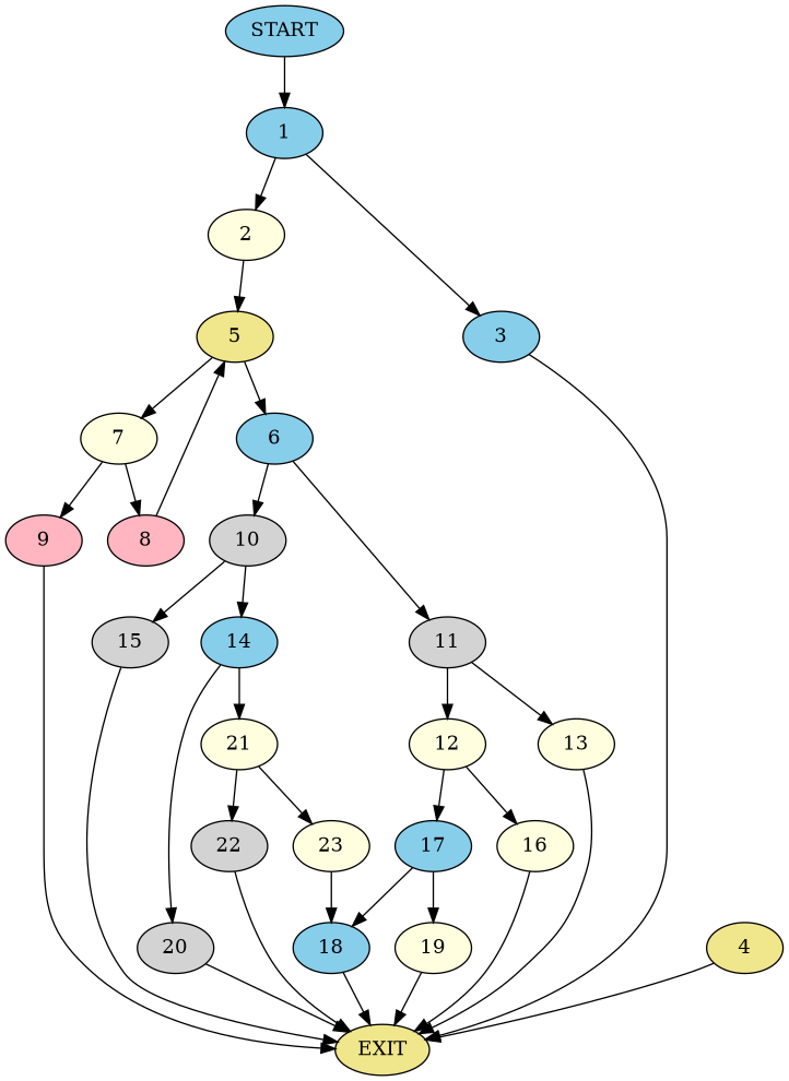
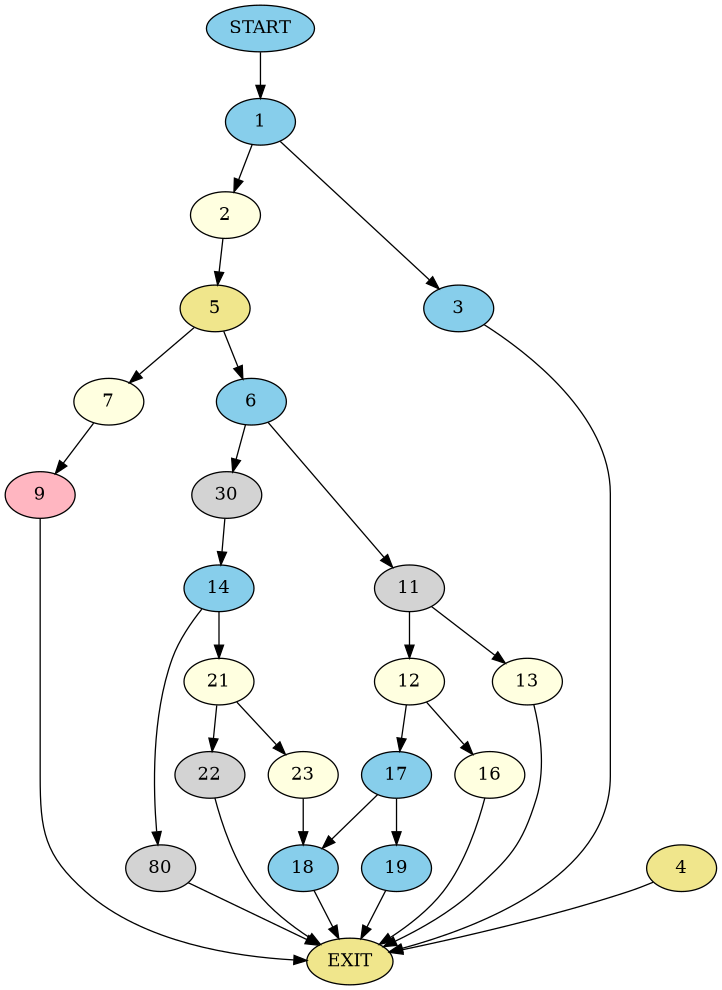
  digraph {
    node [fillcolor=lightyellow style=filled]
    n1 [fillcolor=skyblue label=START]
    1 [fillcolor=skyblue]
    2
    3 [fillcolor=skyblue]
    n5 [fillcolor=khaki label=EXIT]
    5 [fillcolor=khaki]
    4 [fillcolor=khaki]
    6 [fillcolor=skyblue]
    7
-   10 [fillcolor=lightgrey]
+   10 [fillcolor=lightgrey label=30]
    11 [fillcolor=lightgrey]
-   8 [fillcolor=lightpink]
    9 [fillcolor=lightpink]
    14 [fillcolor=skyblue]
-   15 [fillcolor=lightgrey]
    12
    13
-   20 [fillcolor=lightgrey]
+   20 [fillcolor=lightgrey label=80]
    21
    16
    17 [fillcolor=skyblue]
    18 [fillcolor=skyblue]
-   19
+   19 [fillcolor=skyblue]
    22 [fillcolor=lightgrey]
    23
    n1 -> 1
    1 -> 2
    1 -> 3
    2 -> 5
    3 -> n5
    5 -> 6
    5 -> 7
    4 -> n5
    6 -> 10
    6 -> 11
-   7 -> 8
    7 -> 9
    10 -> 14
-   10 -> 15
    11 -> 12
    11 -> 13
-   8 -> 5
    9 -> n5
    14 -> 20
    14 -> 21
-   15 -> n5
    12 -> 16
    12 -> 17
    13 -> n5
    20 -> n5
    21 -> 22
    21 -> 23
    16 -> n5
    17 -> 18
    17 -> 19
    18 -> n5
    19 -> n5
    22 -> n5
    23 -> 18
  }
